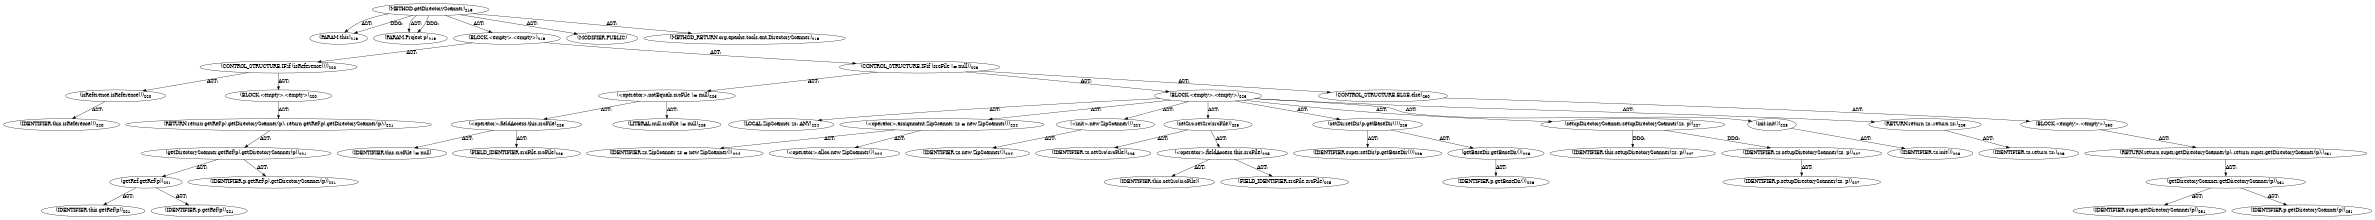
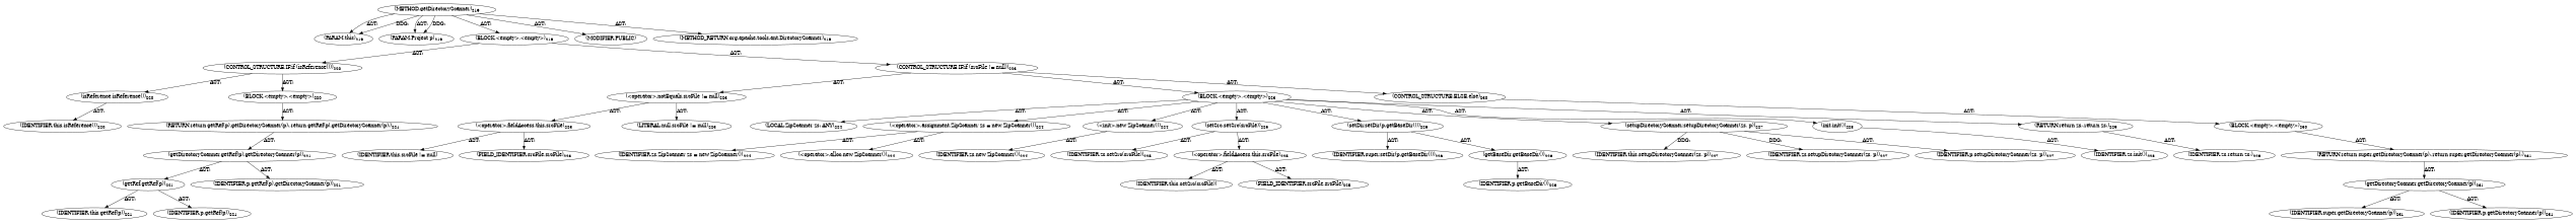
  digraph {
    n1 [label=<(METHOD,getDirectoryScanner)<SUB>219</SUB>>]
    n2 [label=<(PARAM,this)<SUB>219</SUB>>]
    n3 [label=<(PARAM,Project p)<SUB>219</SUB>>]
    n4 [label=<(BLOCK,&lt;empty&gt;,&lt;empty&gt;)<SUB>219</SUB>>]
    n5 [label=<(MODIFIER,PUBLIC)>]
    n6 [label=<(METHOD_RETURN,org.apache.tools.ant.DirectoryScanner)<SUB>219</SUB>>]
    n7 [label=<(CONTROL_STRUCTURE,IF,if (isReference()))<SUB>220</SUB>>]
    n8 [label=<(CONTROL_STRUCTURE,IF,if (srcFile != null))<SUB>223</SUB>>]
    n9 [label=<(isReference,isReference())<SUB>220</SUB>>]
    n10 [label=<(BLOCK,&lt;empty&gt;,&lt;empty&gt;)<SUB>220</SUB>>]
    n11 [label=<(&lt;operator&gt;.notEquals,srcFile != null)<SUB>223</SUB>>]
    n12 [label=<(BLOCK,&lt;empty&gt;,&lt;empty&gt;)<SUB>223</SUB>>]
    n13 [label=<(CONTROL_STRUCTURE,ELSE,else)<SUB>230</SUB>>]
    n14 [label=<(IDENTIFIER,this,isReference())<SUB>220</SUB>>]
    n15 [label=<(RETURN,return getRef(p).getDirectoryScanner(p);,return getRef(p).getDirectoryScanner(p);)<SUB>221</SUB>>]
    n16 [label=<(getDirectoryScanner,getRef(p).getDirectoryScanner(p))<SUB>221</SUB>>]
    n17 [label=<(getRef,getRef(p))<SUB>221</SUB>>]
    n18 [label=<(IDENTIFIER,p,getRef(p).getDirectoryScanner(p))<SUB>221</SUB>>]
    n19 [label=<(IDENTIFIER,this,getRef(p))<SUB>221</SUB>>]
    n20 [label=<(IDENTIFIER,p,getRef(p))<SUB>221</SUB>>]
    n21 [label=<(&lt;operator&gt;.fieldAccess,this.srcFile)<SUB>223</SUB>>]
    n22 [label=<(LITERAL,null,srcFile != null)<SUB>223</SUB>>]
    n23 [label=<(LOCAL,ZipScanner zs: ANY)<SUB>224</SUB>>]
    n24 [label=<(&lt;operator&gt;.assignment,ZipScanner zs = new ZipScanner())<SUB>224</SUB>>]
    n25 [label=<(&lt;init&gt;,new ZipScanner())<SUB>224</SUB>>]
    n26 [label=<(setSrc,setSrc(srcFile))<SUB>225</SUB>>]
    n27 [label=<(setDir,setDir(p.getBaseDir()))<SUB>226</SUB>>]
    n28 [label=<(setupDirectoryScanner,setupDirectoryScanner(zs, p))<SUB>227</SUB>>]
    n29 [label=<(init,init())<SUB>228</SUB>>]
    n30 [label=<(RETURN,return zs;,return zs;)<SUB>229</SUB>>]
    n31 [label=<(BLOCK,&lt;empty&gt;,&lt;empty&gt;)<SUB>230</SUB>>]
    n32 [label=<(IDENTIFIER,this,srcFile != null)>]
    n33 [label=<(FIELD_IDENTIFIER,srcFile,srcFile)<SUB>223</SUB>>]
    n34 [label=<(IDENTIFIER,zs,ZipScanner zs = new ZipScanner())<SUB>224</SUB>>]
    n35 [label=<(&lt;operator&gt;.alloc,new ZipScanner())<SUB>224</SUB>>]
    n36 [label=<(IDENTIFIER,zs,new ZipScanner())<SUB>224</SUB>>]
    n37 [label=<(IDENTIFIER,zs,setSrc(srcFile))<SUB>225</SUB>>]
    n38 [label=<(&lt;operator&gt;.fieldAccess,this.srcFile)<SUB>225</SUB>>]
    n39 [label=<(IDENTIFIER,super,setDir(p.getBaseDir()))<SUB>226</SUB>>]
    n40 [label=<(getBaseDir,getBaseDir())<SUB>226</SUB>>]
    n41 [label=<(IDENTIFIER,this,setupDirectoryScanner(zs, p))<SUB>227</SUB>>]
    n42 [label=<(IDENTIFIER,zs,setupDirectoryScanner(zs, p))<SUB>227</SUB>>]
    n43 [label=<(IDENTIFIER,p,setupDirectoryScanner(zs, p))<SUB>227</SUB>>]
    n44 [label=<(IDENTIFIER,zs,init())<SUB>228</SUB>>]
    n45 [label=<(IDENTIFIER,zs,return zs;)<SUB>229</SUB>>]
    n46 [label=<(IDENTIFIER,this,setSrc(srcFile))>]
    n47 [label=<(FIELD_IDENTIFIER,srcFile,srcFile)<SUB>225</SUB>>]
    n48 [label=<(IDENTIFIER,p,getBaseDir())<SUB>226</SUB>>]
    n49 [label=<(RETURN,return super.getDirectoryScanner(p);,return super.getDirectoryScanner(p);)<SUB>231</SUB>>]
    n50 [label=<(getDirectoryScanner,getDirectoryScanner(p))<SUB>231</SUB>>]
    n51 [label=<(IDENTIFIER,super,getDirectoryScanner(p))<SUB>231</SUB>>]
    n52 [label=<(IDENTIFIER,p,getDirectoryScanner(p))<SUB>231</SUB>>]
    n1 -> n2 [label="AST: "]
    n1 -> n2 [label="DDG: "]
    n1 -> n3 [label="AST: "]
    n1 -> n3 [label="DDG: "]
    n1 -> n4 [label="AST: "]
    n1 -> n5 [label="AST: "]
    n1 -> n6 [label="AST: "]
    n4 -> n7 [label="AST: "]
    n4 -> n8 [label="AST: "]
    n7 -> n9 [label="AST: "]
    n7 -> n10 [label="AST: "]
    n8 -> n11 [label="AST: "]
    n8 -> n12 [label="AST: "]
    n8 -> n13 [label="AST: "]
    n9 -> n14 [label="AST: "]
    n10 -> n15 [label="AST: "]
    n11 -> n21 [label="AST: "]
    n11 -> n22 [label="AST: "]
    n12 -> n23 [label="AST: "]
    n12 -> n24 [label="AST: "]
    n12 -> n25 [label="AST: "]
    n12 -> n26 [label="AST: "]
    n12 -> n27 [label="AST: "]
    n12 -> n28 [label="AST: "]
    n12 -> n29 [label="AST: "]
    n12 -> n30 [label="AST: "]
    n13 -> n31 [label="AST: "]
    n15 -> n16 [label="AST: "]
    n16 -> n17 [label="AST: "]
    n16 -> n18 [label="AST: "]
    n17 -> n19 [label="AST: "]
    n17 -> n20 [label="AST: "]
    n21 -> n32 [label="AST: "]
    n21 -> n33 [label="AST: "]
    n24 -> n34 [label="AST: "]
    n24 -> n35 [label="AST: "]
    n25 -> n36 [label="AST: "]
    n26 -> n37 [label="AST: "]
    n26 -> n38 [label="AST: "]
    n27 -> n39 [label="AST: "]
    n27 -> n40 [label="AST: "]
    n28 -> n41 [label="DDG: "]
    n28 -> n42 [label="DDG: "]
-   n42 -> n43 [label="AST: "]
+   n28 -> n43 [label="AST: "]
    n29 -> n44 [label="AST: "]
    n30 -> n45 [label="AST: "]
    n31 -> n49 [label="AST: "]
    n38 -> n46 [label="AST: "]
    n38 -> n47 [label="AST: "]
    n40 -> n48 [label="AST: "]
    n49 -> n50 [label="AST: "]
    n50 -> n51 [label="AST: "]
    n50 -> n52 [label="AST: "]
  }
